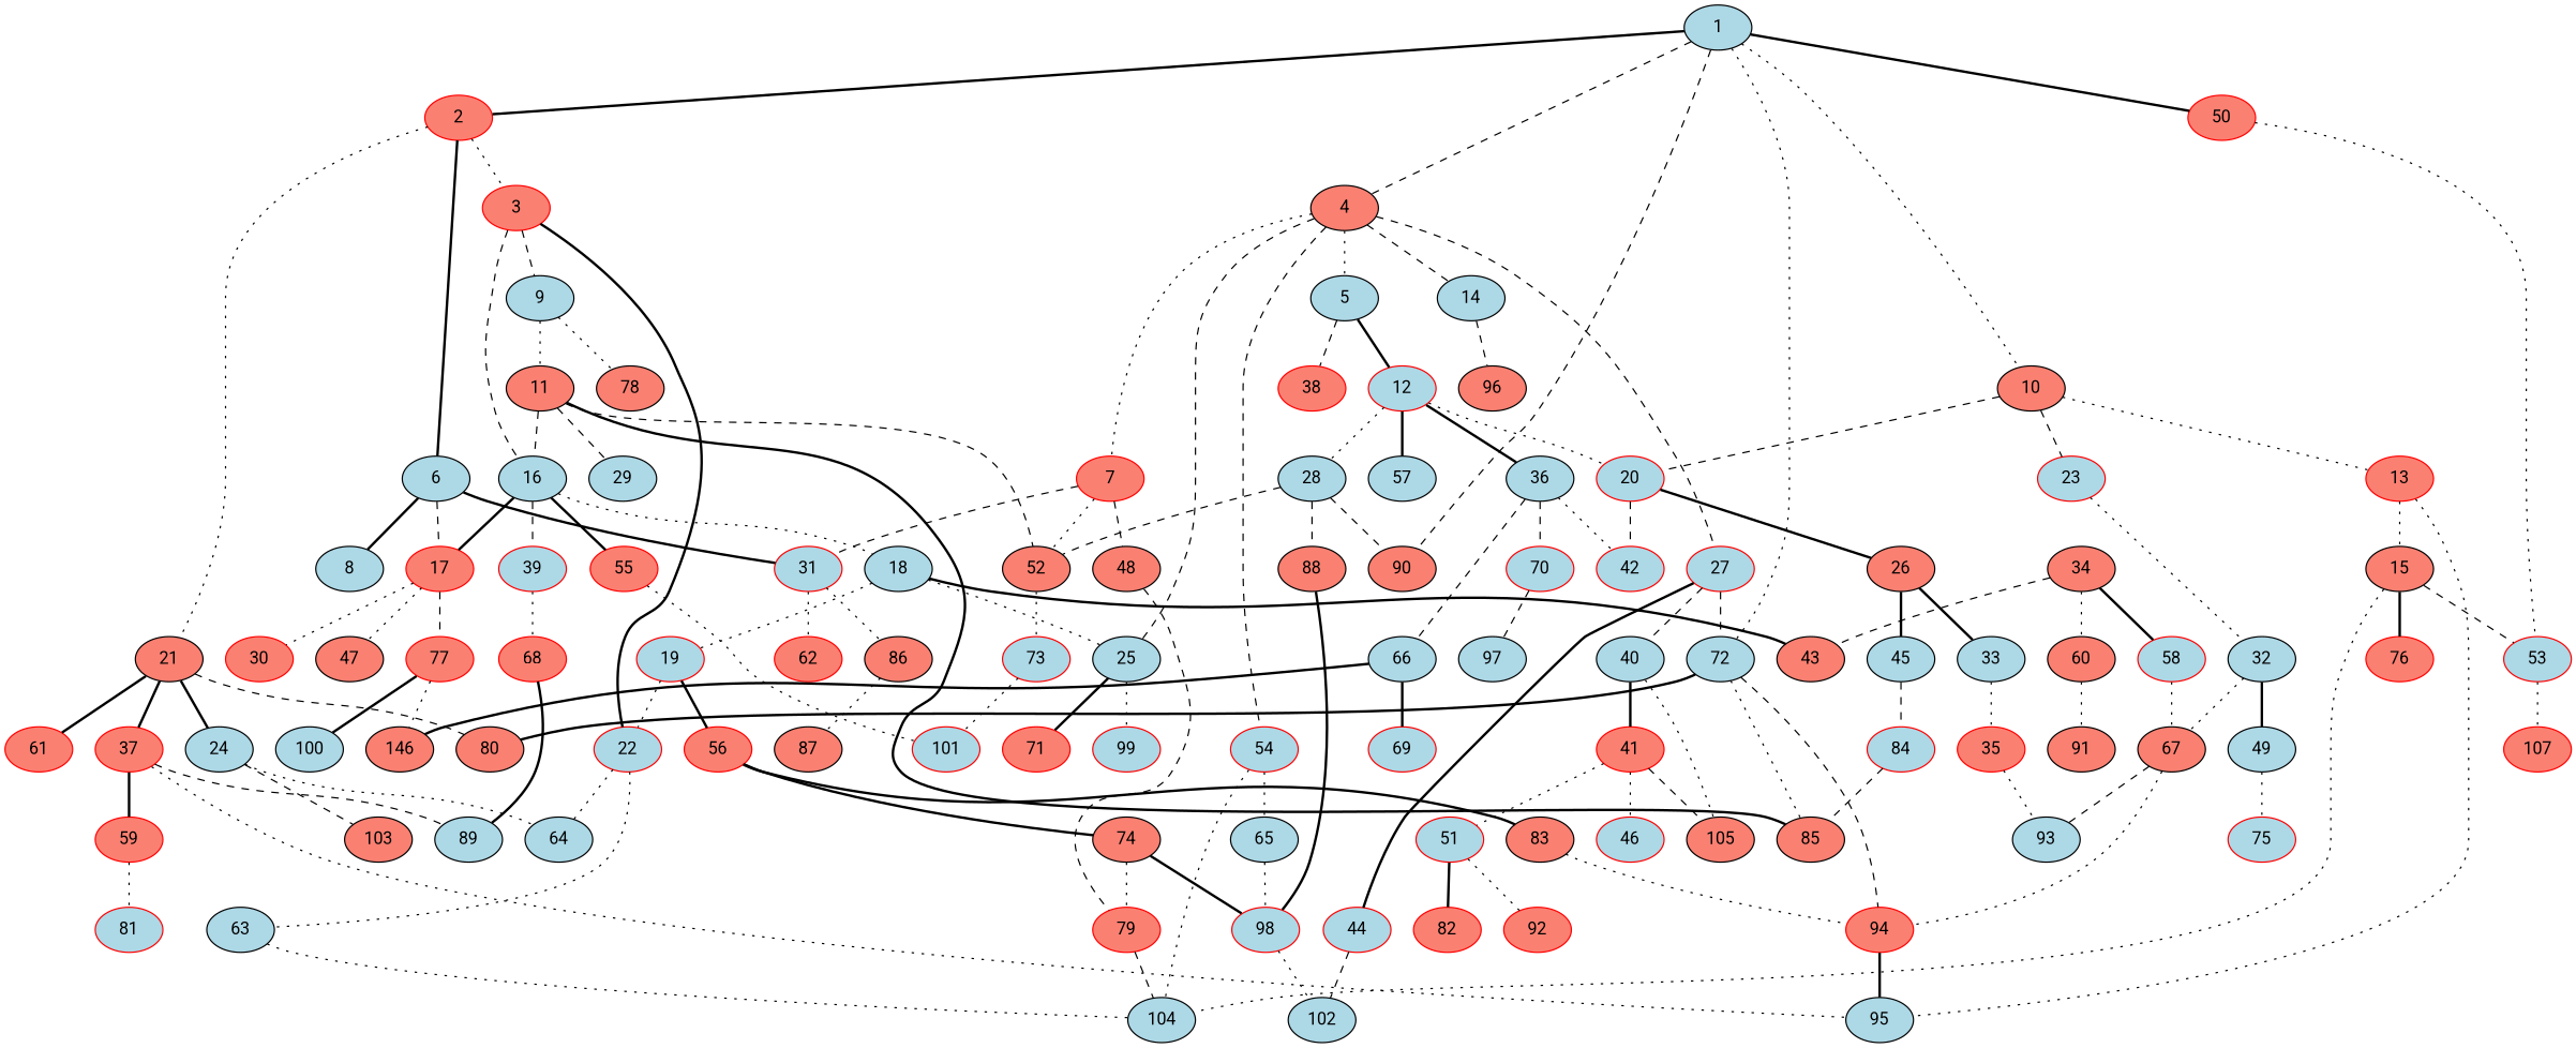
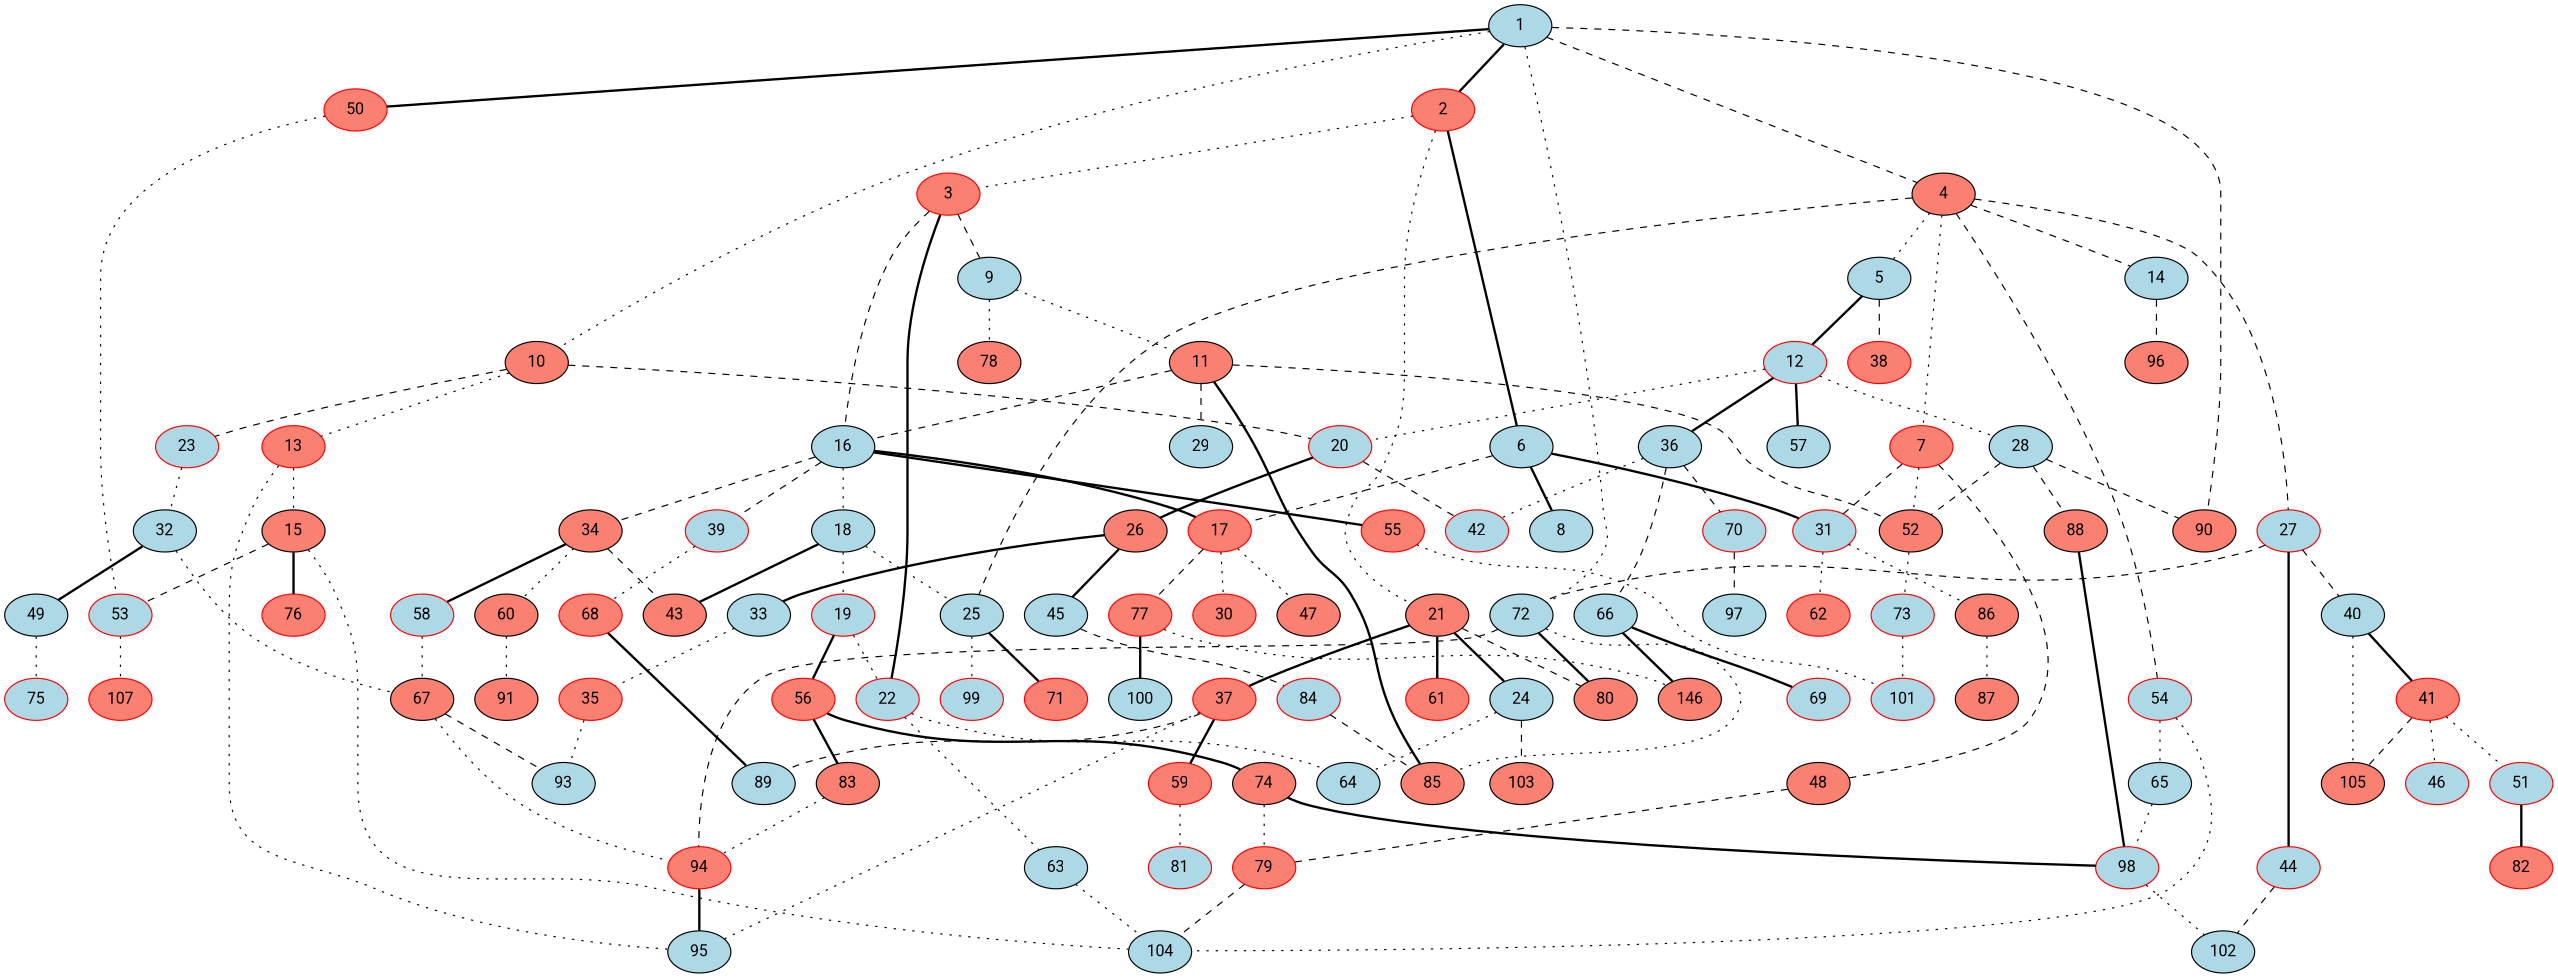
  graph {
    fontname=Roboto
    node [color=black fillcolor=lightblue fontname=Roboto style=filled]
    edge [fontname=Roboto style=dotted]
    2 [color=red fillcolor=salmon]
    1
    4 [fillcolor=salmon]
    10 [fillcolor=salmon]
    50 [color=red fillcolor=salmon]
    72
    90 [fillcolor=salmon]
    3 [color=red fillcolor=salmon]
    6
    21 [fillcolor=salmon]
    5
    7 [color=red fillcolor=salmon]
    14
    25
    27 [color=red]
    54 [color=red]
    13 [color=red fillcolor=salmon]
    20 [color=red]
    23 [color=red]
    53 [color=red]
    85 [fillcolor=salmon]
    80 [fillcolor=salmon]
    94 [color=red fillcolor=salmon]
    9
    16
    22 [color=red]
    8
    17 [color=red fillcolor=salmon]
    31 [color=red]
    24
    37 [color=red fillcolor=salmon]
    61 [color=red fillcolor=salmon]
    11 [fillcolor=salmon]
    78 [fillcolor=salmon]
    18
    34 [fillcolor=salmon]
    39 [color=red]
    55 [color=red fillcolor=salmon]
    63
    64
    12 [color=red]
    38 [color=red fillcolor=salmon]
    48 [fillcolor=salmon]
    52 [fillcolor=salmon]
    96 [fillcolor=salmon]
    71 [color=red fillcolor=salmon]
    99 [color=red]
    40
    44 [color=red]
    104
    65
    28
    36
    57
    30 [color=red fillcolor=salmon]
    47 [fillcolor=salmon]
    77 [color=red fillcolor=salmon]
    62 [color=red fillcolor=salmon]
    86 [fillcolor=salmon]
    79 [color=red fillcolor=salmon]
    73 [color=red]
    29
    15 [fillcolor=salmon]
    95
    26 [fillcolor=salmon]
    42 [color=red]
    32
    88 [fillcolor=salmon]
    66
    70 [color=red]
    76 [color=red fillcolor=salmon]
    107 [color=red fillcolor=salmon]
    19 [color=red]
    43 [fillcolor=salmon]
    58 [color=red]
    60 [fillcolor=salmon]
    68 [color=red fillcolor=salmon]
    101 [color=red]
    n79 [fillcolor=salmon label=146]
    100
    56 [color=red fillcolor=salmon]
    74 [fillcolor=salmon]
    83 [fillcolor=salmon]
    33
    45
    103 [fillcolor=salmon]
    59 [color=red fillcolor=salmon]
    89
    49
    67 [fillcolor=salmon]
    35 [color=red fillcolor=salmon]
    84 [color=red]
    41 [color=red fillcolor=salmon]
    105 [fillcolor=salmon]
    102
    98 [color=red]
    87 [fillcolor=salmon]
    75 [color=red]
    93
    91 [fillcolor=salmon]
    69 [color=red]
    97
    81 [color=red]
    46 [color=red]
    51 [color=red]
    82 [color=red fillcolor=salmon]
-   92 [color=red fillcolor=salmon]
    2 -- 3
    2 -- 6 [style=bold]
    2 -- 21
    1 -- 2 [style=bold]
    1 -- 4 [style=dashed]
    1 -- 10
    1 -- 50 [style=bold]
    1 -- 72
    1 -- 90 [style=dashed]
    4 -- 5
    4 -- 7
    4 -- 14 [style=dashed]
    4 -- 25 [style=dashed]
    4 -- 27 [style=dashed]
    4 -- 54 [style=dashed]
    10 -- 13
    10 -- 20 [style=dashed]
    10 -- 23 [style=dashed]
    50 -- 53
    72 -- 85
    72 -- 80 [style=bold]
    72 -- 94 [style=dashed]
    3 -- 9 [style=dashed]
    3 -- 16 [style=dashed]
    3 -- 22 [style=bold]
    6 -- 8 [style=bold]
    6 -- 17 [style=dashed]
    6 -- 31 [style=bold]
    21 -- 80 [style=dashed]
    21 -- 24 [style=bold]
    21 -- 37 [style=bold]
    21 -- 61 [style=bold]
    5 -- 12 [style=bold]
    5 -- 38 [style=dashed]
    7 -- 31 [style=dashed]
    7 -- 48 [style=dashed]
    7 -- 52
    14 -- 96 [style=dashed]
    25 -- 71 [style=bold]
    25 -- 99
    27 -- 72 [style=dashed]
    27 -- 40 [style=dashed]
    27 -- 44 [style=bold]
    54 -- 104
    54 -- 65
    13 -- 15
    13 -- 95
    20 -- 26 [style=bold]
    20 -- 42 [style=dashed]
    23 -- 32
    53 -- 107
    94 -- 95 [style=bold]
    9 -- 11
    9 -- 78
    16 -- 17 [style=bold]
    16 -- 18
+   16 -- 34 [style=dashed]
    16 -- 39 [style=dashed]
    16 -- 55 [style=bold]
    22 -- 63
    22 -- 64
    17 -- 30
    17 -- 47
    17 -- 77 [style=dashed]
    31 -- 62
    31 -- 86
    24 -- 64
    24 -- 103 [style=dashed]
    37 -- 95
    37 -- 59 [style=bold]
    37 -- 89 [style=dashed]
    11 -- 85 [style=bold]
    11 -- 16 [style=dashed]
    11 -- 52 [style=dashed]
    11 -- 29 [style=dashed]
    18 -- 25
    18 -- 19
    18 -- 43 [style=bold]
    34 -- 43 [style=dashed]
    34 -- 58 [style=bold]
    34 -- 60
    39 -- 68
    55 -- 101
    63 -- 104
    12 -- 20
    12 -- 28
    12 -- 36 [style=bold]
    12 -- 57 [style=bold]
    48 -- 79 [style=dashed]
    52 -- 73
    40 -- 41 [style=bold]
    40 -- 105
    44 -- 102 [style=dashed]
    65 -- 98
    28 -- 90 [style=dashed]
    28 -- 52 [style=dashed]
    28 -- 88 [style=dashed]
    36 -- 42
    36 -- 66 [style=dashed]
    36 -- 70 [style=dashed]
    77 -- n79
    77 -- 100 [style=bold]
    86 -- 87
    79 -- 104 [style=dashed]
    73 -- 101
    15 -- 53 [style=dashed]
    15 -- 104
    15 -- 76 [style=bold]
    26 -- 33 [style=bold]
    26 -- 45 [style=bold]
    32 -- 49 [style=bold]
    32 -- 67
    88 -- 98 [style=bold]
    66 -- n79 [style=bold]
    66 -- 69 [style=bold]
    70 -- 97 [style=dashed]
    19 -- 22
    19 -- 56 [style=bold]
    58 -- 67
    60 -- 91
    68 -- 89 [style=bold]
    56 -- 74 [style=bold]
    56 -- 83 [style=bold]
    74 -- 79
    74 -- 98 [style=bold]
    83 -- 94
    33 -- 35
    45 -- 84 [style=dashed]
    59 -- 81
    49 -- 75
    67 -- 94
    67 -- 93 [style=dashed]
    35 -- 93
    84 -- 85 [style=dashed]
    41 -- 105 [style=dashed]
    41 -- 46
    41 -- 51
    98 -- 102
    51 -- 82 [style=bold]
-   51 -- 92
  }
